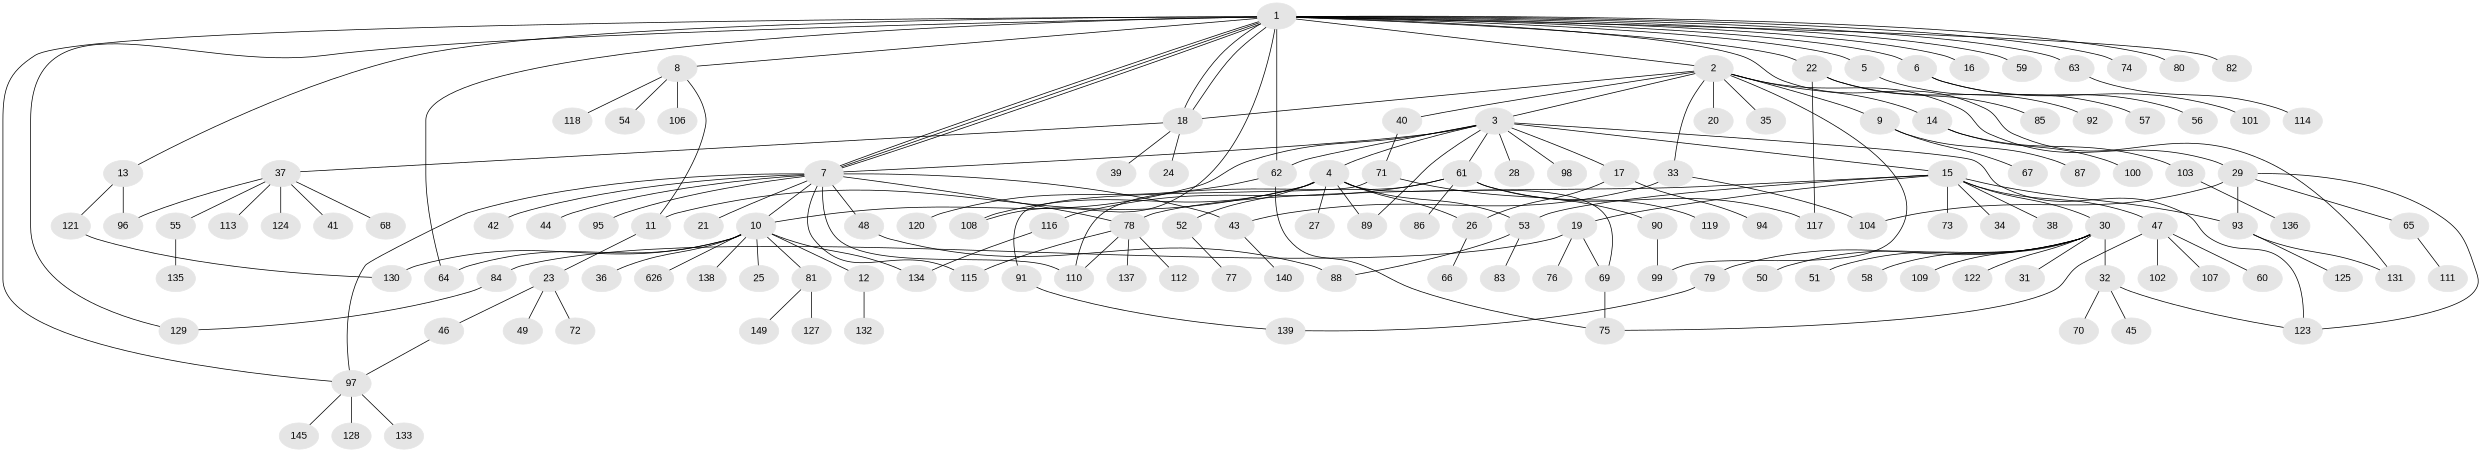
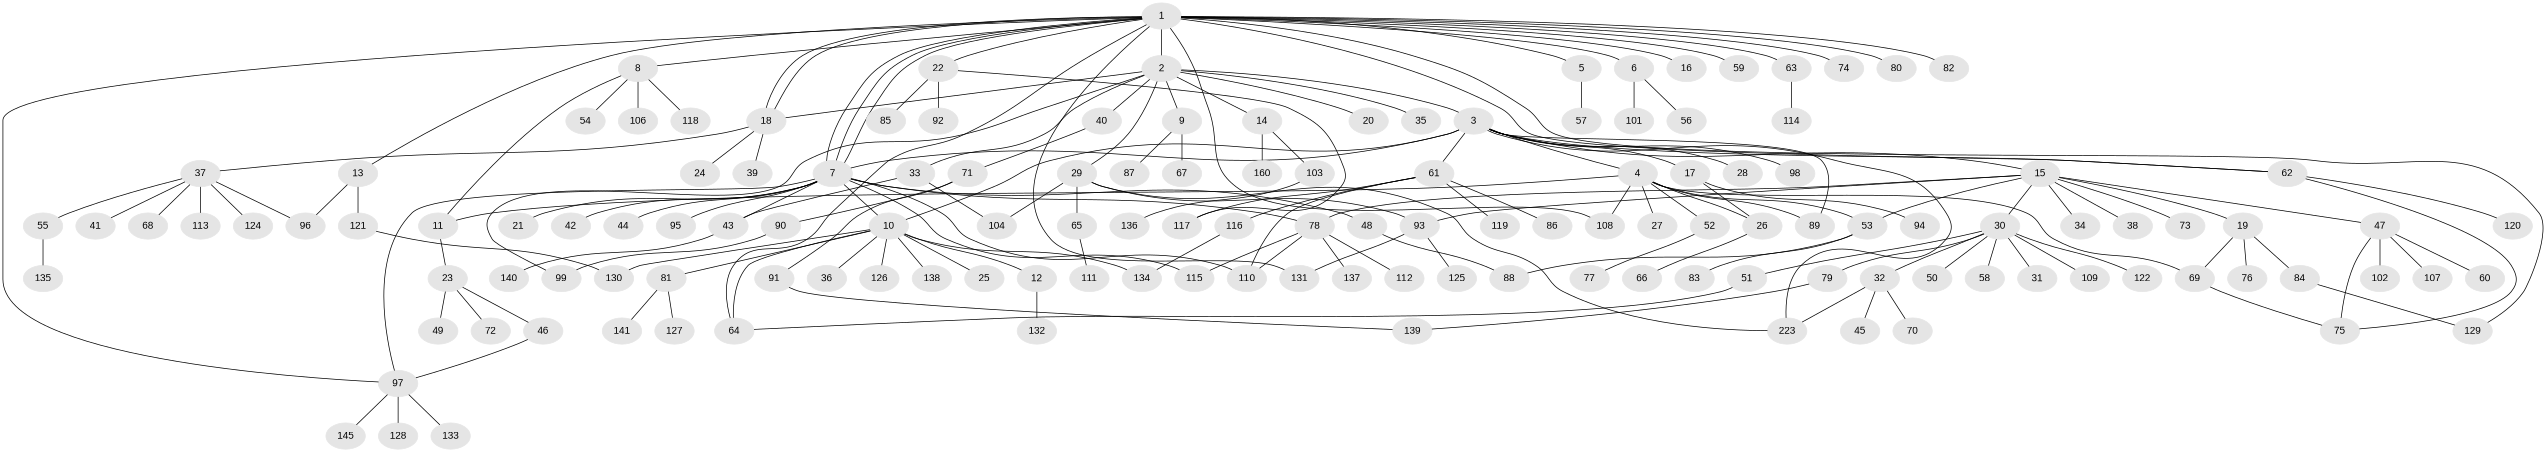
  graph {
    fontname="Liberation Sans"
    node [color=gray90 fontname="Liberation Sans" style=filled]
    edge [fontname="Liberation Sans"]
    1
    2
    5
    6
    7
    8
    13
    16
    18
    22
    59
    62
    63
    64
    74
    80
    82
    97
    108
    129
    131
    3
    9
    14
    20
    29
    33
    35
    40
    99
    57
    56
    101
    10
    21
    42
    43
    44
    48
    78
    95
    110
    115
    11
    54
    106
    118
    96
    121
    24
    37
    39
    85
    92
    117
    75
    120
    114
    n59 [label=145]
    128
    133
    4
    15
    17
    28
    61
    89
    98
-   123
+   123 [label=223]
    67
    87
-   100
+   100 [label=160]
    103
    93
    65
    104
    71
    26
    27
    52
    53
    69
    12
    25
    36
    81
-   126 [label=626]
+   126
    130
    134
    138
    19
    30
    34
    38
    47
    73
    94
    86
    116
    119
    23
    66
    77
    88
    83
    140
    112
    137
    132
    127
-   141 [label=149]
+   141
    46
    49
    72
    136
    76
    84
    31
    32
    50
    51
    58
    79
    109
    122
    60
    102
    107
    125
    41
    55
    68
    113
    124
    111
    45
    70
    139
    135
    90
    91
    1 -- 2
    1 -- 5
    1 -- 6
    1 -- 7
    1 -- 7
    1 -- 7
    1 -- 8
    1 -- 13
    1 -- 16
    1 -- 18
    1 -- 18
    1 -- 22
    1 -- 59
    1 -- 62
    1 -- 63
    1 -- 64
    1 -- 74
    1 -- 80
    1 -- 82
    1 -- 97
    1 -- 108
    1 -- 129
    1 -- 131
    2 -- 18
    2 -- 3
    2 -- 9
    2 -- 14
    2 -- 20
    2 -- 29
    2 -- 33
    2 -- 35
    2 -- 40
    2 -- 99
    5 -- 57
    6 -- 56
    6 -- 101
    7 -- 97
    7 -- 10
    7 -- 21
    7 -- 42
    7 -- 43
    7 -- 44
    7 -- 48
    7 -- 78
    7 -- 95
    7 -- 110
    7 -- 115
    8 -- 11
    8 -- 54
    8 -- 106
    8 -- 118
    13 -- 96
    13 -- 121
    18 -- 24
    18 -- 37
    18 -- 39
    22 -- 85
    22 -- 92
    22 -- 117
    62 -- 75
    62 -- 120
    63 -- 114
    97 -- n59
    97 -- 128
    97 -- 133
    3 -- 7
    3 -- 62
    3 -- 10
    3 -- 4
    3 -- 15
    3 -- 17
    3 -- 28
    3 -- 61
    3 -- 89
    3 -- 98
    3 -- 123
    9 -- 67
    9 -- 87
    14 -- 100
    14 -- 103
    29 -- 123
    29 -- 93
    29 -- 65
    29 -- 104
    33 -- 43
    33 -- 104
    40 -- 71
    10 -- 64
    10 -- 12
    10 -- 25
    10 -- 36
    10 -- 81
    10 -- 126
    10 -- 130
    10 -- 134
    10 -- 138
    43 -- 140
    48 -- 88
    78 -- 110
    78 -- 115
    78 -- 112
    78 -- 137
    11 -- 23
    121 -- 130
    37 -- 96
    37 -- 41
    37 -- 55
    37 -- 68
    37 -- 113
    37 -- 124
    4 -- 108
    4 -- 11
    4 -- 89
    4 -- 26
    4 -- 27
    4 -- 52
    4 -- 53
    4 -- 69
    15 -- 78
    15 -- 93
    15 -- 53
    15 -- 19
    15 -- 30
    15 -- 34
    15 -- 38
    15 -- 47
    15 -- 73
    17 -- 26
    17 -- 94
    61 -- 110
    61 -- 117
    61 -- 86
    61 -- 116
    61 -- 119
    103 -- 136
    93 -- 131
    93 -- 125
    65 -- 111
    71 -- 90
    71 -- 91
    26 -- 66
    52 -- 77
    53 -- 88
    53 -- 83
    69 -- 75
    12 -- 132
    81 -- 127
    81 -- 141
    19 -- 69
    19 -- 76
    19 -- 84
    30 -- 31
    30 -- 32
    30 -- 50
    30 -- 51
    30 -- 58
    30 -- 79
    30 -- 109
    30 -- 122
    47 -- 75
    47 -- 60
    47 -- 102
    47 -- 107
    116 -- 134
    23 -- 46
    23 -- 49
    23 -- 72
    46 -- 97
    84 -- 129
    32 -- 123
    32 -- 45
    32 -- 70
+   51 -- 64
    79 -- 139
    55 -- 135
    90 -- 99
    91 -- 139
  }
